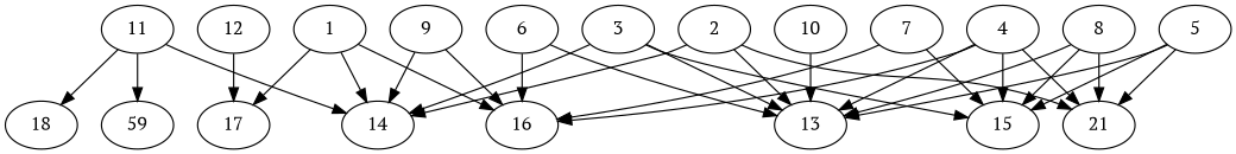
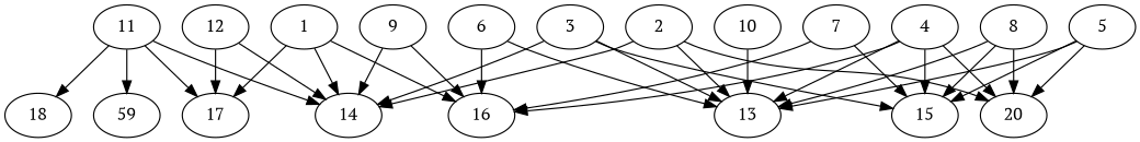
  digraph {
    fontname="PT Serif"
    node [alpha=0.08 fontname="PT Serif"]
    edge [fontname="PT Serif"]
    1 [alpha=0.19 expect_size=38381568]
    14 [alpha=0.16 expect_size=22450176]
    16 [expect_size=7107584]
    17 [alpha=0.05 expect_size=24924160]
    2 [alpha=0.01 expect_size=35258368]
    13 [expect_size=42587136]
-   20 [alpha=0.03 expect_size=9008128 label=21]
+   20 [alpha=0.03 expect_size=9008128]
    3 [alpha=0.11 expect_size=34326528]
    15 [alpha=0.16 expect_size=28361728]
    4 [alpha=0.03 expect_size=28267520]
    5 [alpha=0.11 expect_size=39143424]
    6 [expect_size=8141824]
    7 [alpha=0.11 expect_size=41677824]
    8 [alpha=0.12 expect_size=7895040]
    9 [alpha=0.10 expect_size=34224128]
    10 [alpha=0.05 expect_size=18921472]
    11 [expect_size=42182656]
    18 [alpha=0.05 expect_size=50182144]
    n19 [alpha=0.00 expect_size=32296960 label=59]
    12 [alpha=0.09 expect_size=39924736]
    1 -> 14
    1 -> 16
    1 -> 17
    2 -> 14
    2 -> 13
    2 -> 20
    3 -> 14
    3 -> 13
    3 -> 15
    4 -> 16
    4 -> 13
    4 -> 20
    4 -> 15
    5 -> 13
    5 -> 20
    5 -> 15
    6 -> 16
    6 -> 13
    7 -> 16
    7 -> 15
    8 -> 13
    8 -> 20
    8 -> 15
    9 -> 14
    9 -> 16
    10 -> 13
    11 -> 14
+   11 -> 17
    11 -> 18
    11 -> n19
+   12 -> 14
    12 -> 17
  }
